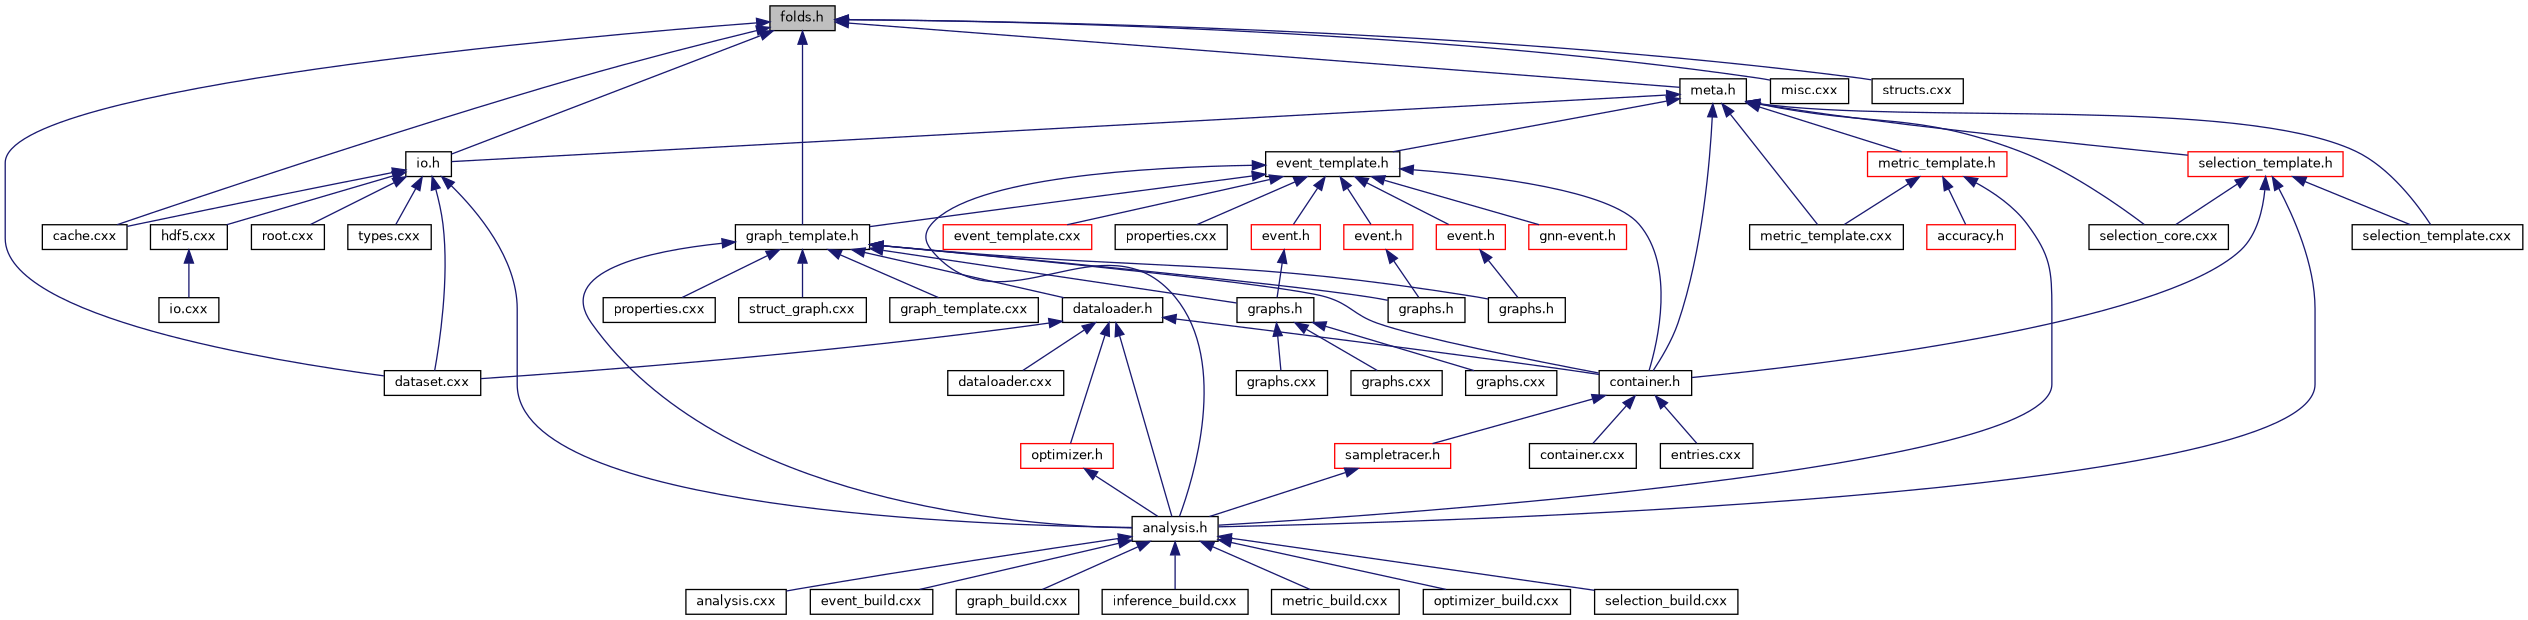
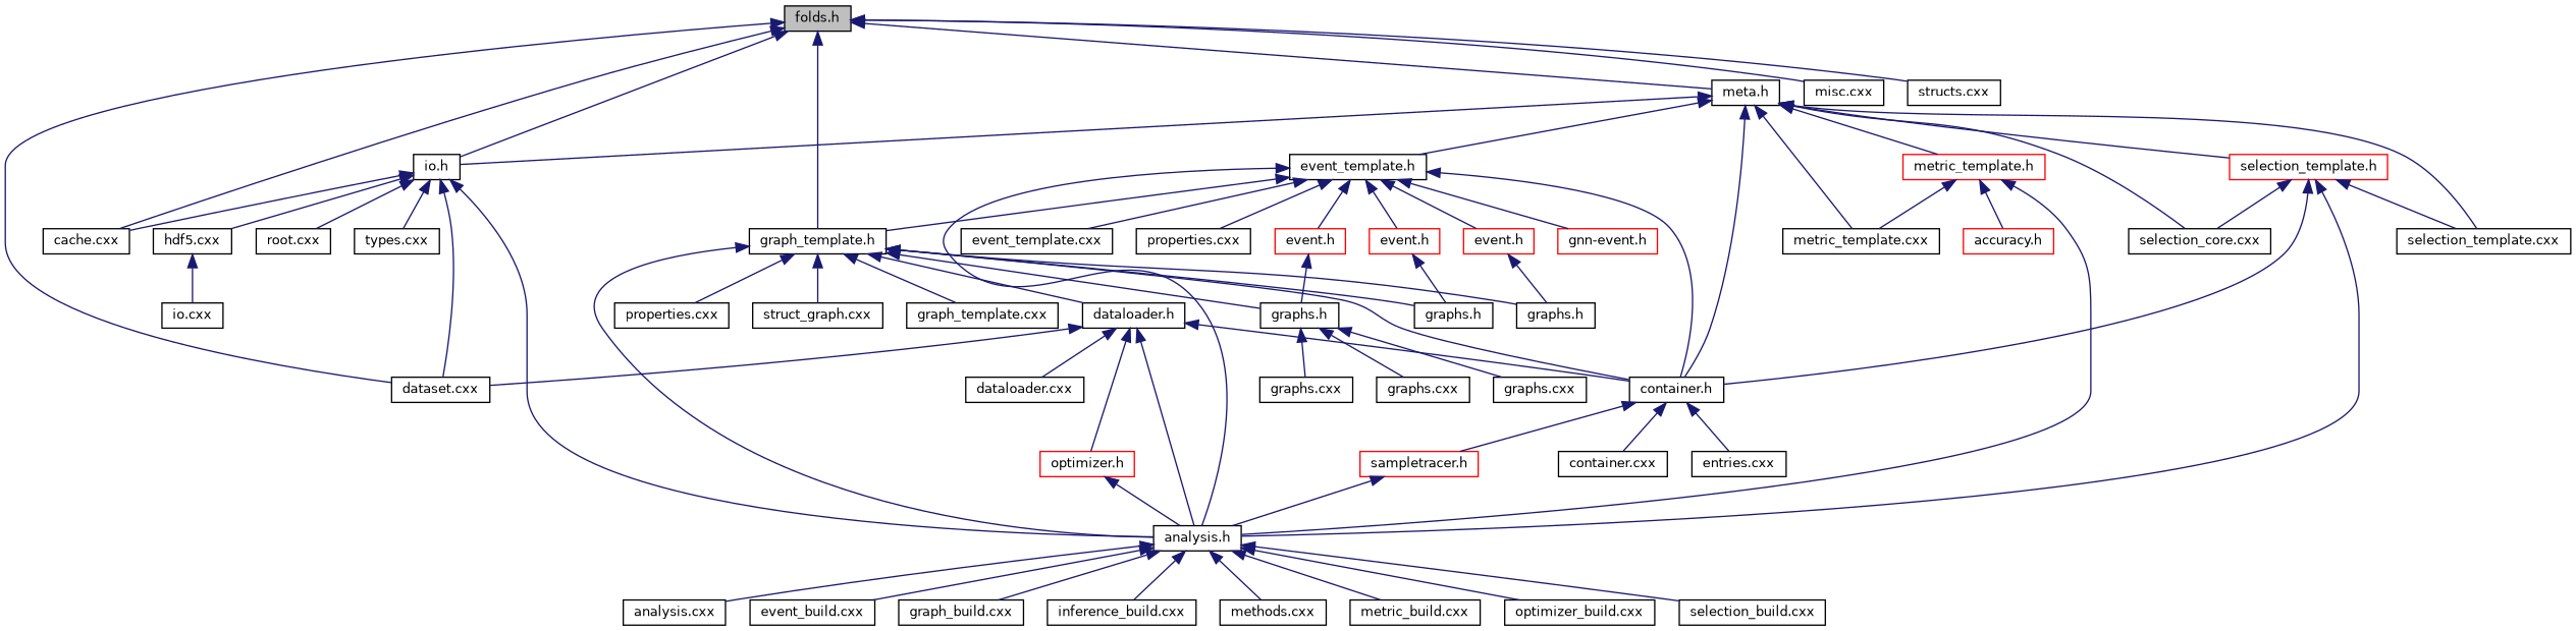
  digraph {
    node [color=black fillcolor=white fontname=Helvetica fontsize=10 shape=record style=filled]
    edge [color=midnightblue dir=back fontname=Helvetica fontsize=10 labelfontname=Helvetica labelfontsize=10 style=solid]
    n1 [fillcolor=grey75 fontcolor=black height=0.2 label="folds.h" width=0.4]
    n2 [height=0.2 label="cache.cxx" width=0.4]
    n3 [height=0.2 label="dataset.cxx" width=0.4]
    n4 [height=0.2 label="graph_template.h" width=0.4]
    n5 [height=0.2 label="io.h" width=0.4]
    n6 [height=0.2 label="meta.h" width=0.4]
    n7 [height=0.2 label="misc.cxx" width=0.4]
    n8 [height=0.2 label="structs.cxx" width=0.4]
    n9 [height=0.2 label="graphs.h" width=0.4]
    n10 [height=0.2 label="graphs.h" width=0.4]
    n11 [height=0.2 label="graphs.h" width=0.4]
    n12 [height=0.2 label="analysis.h" width=0.4]
    n13 [height=0.2 label="container.h" width=0.4]
    n14 [height=0.2 label="dataloader.h" width=0.4]
    n15 [height=0.2 label="graph_template.cxx" width=0.4]
    n16 [height=0.2 label="properties.cxx" width=0.4]
    n17 [height=0.2 label="struct_graph.cxx" width=0.4]
    n18 [height=0.2 label="hdf5.cxx" width=0.4]
    n19 [height=0.2 label="root.cxx" width=0.4]
    n20 [height=0.2 label="types.cxx" width=0.4]
    n21 [height=0.2 label="event_template.h" width=0.4]
    n22 [color=red height=0.2 label="selection_template.h" width=0.4]
    n23 [height=0.2 label="selection_core.cxx" width=0.4]
    n24 [height=0.2 label="selection_template.cxx" width=0.4]
    n25 [height=0.2 label="metric_template.cxx" width=0.4]
    n26 [color=red height=0.2 label="metric_template.h" width=0.4]
    n27 [height=0.2 label="graphs.cxx" width=0.4]
    n28 [height=0.2 label="graphs.cxx" width=0.4]
    n29 [height=0.2 label="graphs.cxx" width=0.4]
    n30 [height=0.2 label="analysis.cxx" width=0.4]
    n31 [height=0.2 label="event_build.cxx" width=0.4]
    n32 [height=0.2 label="graph_build.cxx" width=0.4]
    n33 [height=0.2 label="inference_build.cxx" width=0.4]
+   n34 [height=0.2 label="methods.cxx" width=0.4]
    n35 [height=0.2 label="metric_build.cxx" width=0.4]
    n36 [height=0.2 label="optimizer_build.cxx" width=0.4]
    n37 [height=0.2 label="selection_build.cxx" width=0.4]
    n38 [height=0.2 label="container.cxx" width=0.4]
    n39 [height=0.2 label="entries.cxx" width=0.4]
    n40 [color=red height=0.2 label="sampletracer.h" width=0.4]
    n41 [height=0.2 label="dataloader.cxx" width=0.4]
    n42 [color=red height=0.2 label="optimizer.h" width=0.4]
    n43 [height=0.2 label="io.cxx" width=0.4]
    n44 [color=red height=0.2 label="event.h" width=0.4]
    n45 [color=red height=0.2 label="event.h" width=0.4]
    n46 [color=red height=0.2 label="gnn-event.h" width=0.4]
    n47 [color=red height=0.2 label="event.h" width=0.4]
-   n48 [color=red height=0.2 label="event_template.cxx" width=0.4]
+   n48 [height=0.2 label="event_template.cxx" width=0.4]
    n49 [height=0.2 label="properties.cxx" width=0.4]
    n50 [color=red height=0.2 label="accuracy.h" width=0.4]
    n1 -> n2
    n1 -> n3
    n1 -> n4
    n1 -> n5
    n1 -> n6
    n1 -> n7
    n1 -> n8
    n4 -> n9
    n4 -> n10
    n4 -> n11
    n4 -> n12
    n4 -> n13
    n4 -> n14
    n4 -> n15
    n4 -> n16
    n4 -> n17
    n5 -> n2
    n5 -> n3
    n5 -> n12
    n5 -> n18
    n5 -> n19
    n5 -> n20
    n6 -> n5
    n6 -> n13
    n6 -> n21
    n6 -> n22
    n6 -> n23
    n6 -> n24
    n6 -> n25
    n6 -> n26
    n11 -> n27
    n11 -> n28
    n11 -> n29
    n12 -> n30
    n12 -> n31
    n12 -> n32
    n12 -> n33
+   n12 -> n34
    n12 -> n35
    n12 -> n36
    n12 -> n37
    n13 -> n38
    n13 -> n39
    n13 -> n40
    n14 -> n3
    n14 -> n12
    n14 -> n13
    n14 -> n41
    n14 -> n42
    n18 -> n43
    n21 -> n4
    n21 -> n12
    n21 -> n13
    n21 -> n44
    n21 -> n45
    n21 -> n46
    n21 -> n47
    n21 -> n48
    n21 -> n49
    n22 -> n12
    n22 -> n13
    n22 -> n23
    n22 -> n24
    n26 -> n12
    n26 -> n25
    n26 -> n50
    n40 -> n12
    n42 -> n12
    n44 -> n9
    n45 -> n10
    n47 -> n11
  }
